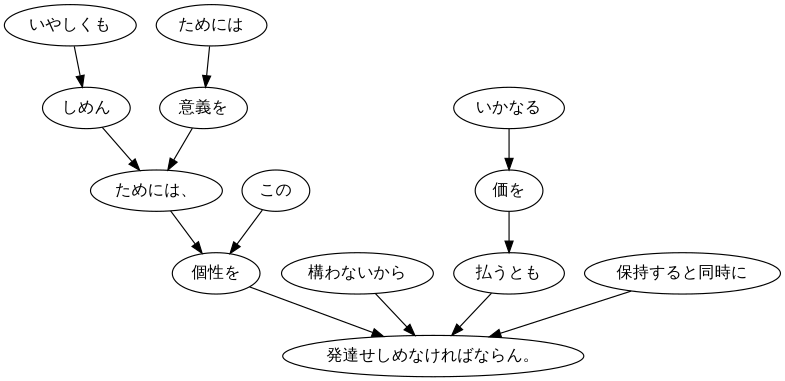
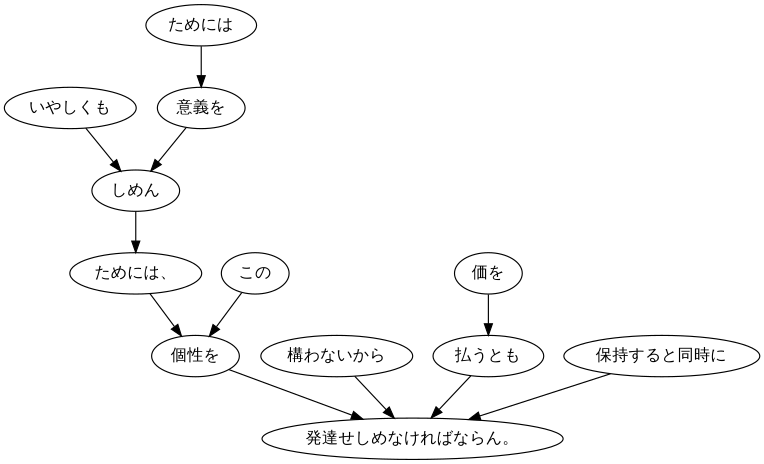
  digraph {
    n1 [label="いやしくも"]
    n2 [label="しめん"]
    n3 [label="ためには、"]
    n4 [label="ためには"]
    n5 [label="意義を"]
    n6 [label="個性を"]
    n7 [label="構わないから"]
    n8 [label="発達せしめなければならん。"]
-   n9 [label="いかなる"]
    n10 [label="価を"]
    n11 [label="払うとも"]
    n12 [label="この"]
    n13 [label="保持すると同時に"]
    n1 -> n2
    n2 -> n3
    n3 -> n6
    n4 -> n5
-   n5 -> n3
+   n5 -> n2
    n6 -> n8
    n7 -> n8
-   n9 -> n10
    n10 -> n11
    n11 -> n8
    n12 -> n6
    n13 -> n8
  }
